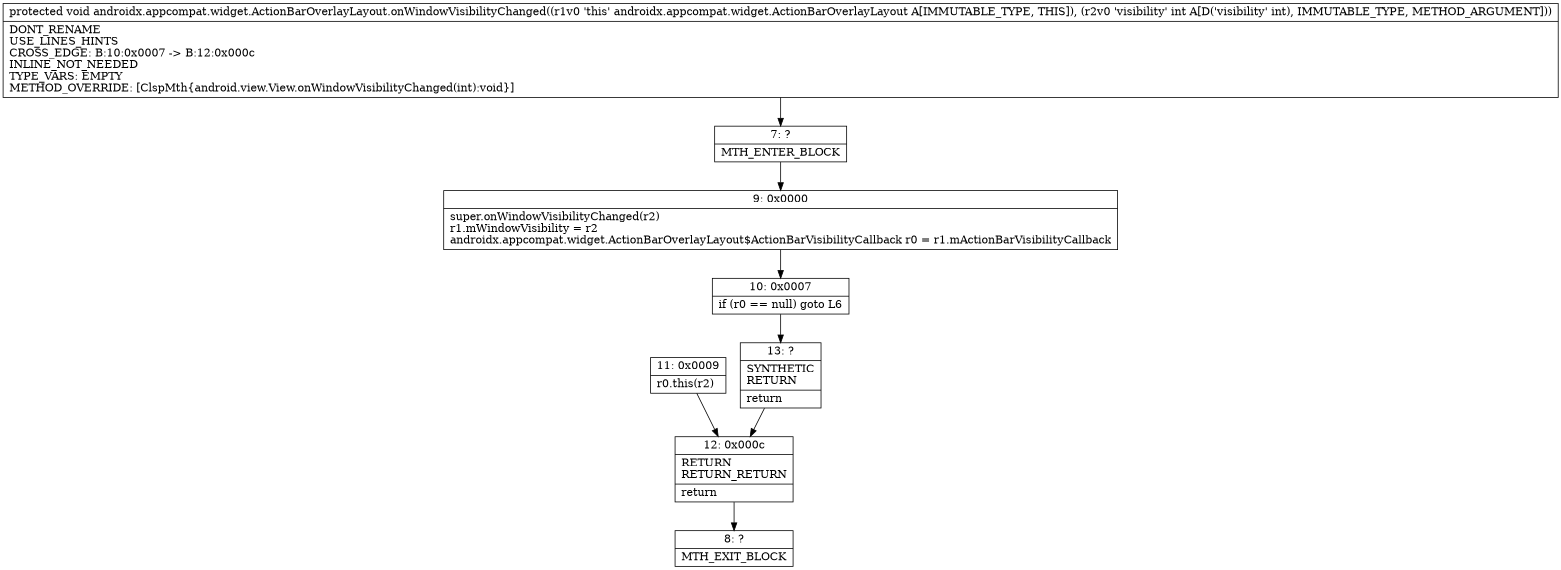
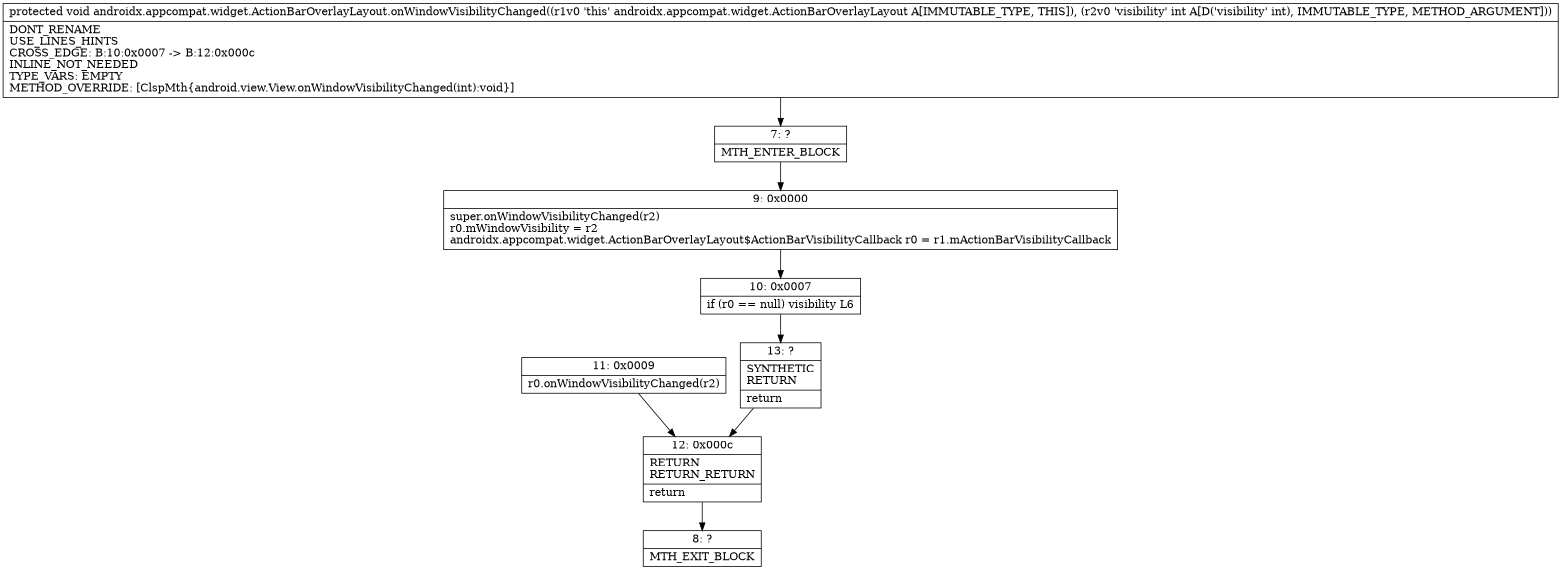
  digraph {
    node [shape=record]
    n1 [label="{7\:\ ?|MTH_ENTER_BLOCK\l}"]
-   n2 [label="{9\:\ 0x0000|super.onWindowVisibilityChanged(r2)\lr1.mWindowVisibility = r2\landroidx.appcompat.widget.ActionBarOverlayLayout$ActionBarVisibilityCallback r0 = r1.mActionBarVisibilityCallback\l}"]
-   n3 [label="{10\:\ 0x0007|if (r0 == null) goto L6\l}"]
+   n2 [label="{9\:\ 0x0000|super.onWindowVisibilityChanged(r2)\lr0.mWindowVisibility = r2\landroidx.appcompat.widget.ActionBarOverlayLayout$ActionBarVisibilityCallback r0 = r1.mActionBarVisibilityCallback\l}"]
+   n3 [label="{10\:\ 0x0007|if (r0 == null) visibility L6\l}"]
    n4 [label="{13\:\ ?|SYNTHETIC\lRETURN\l|return\l}"]
-   n5 [label="{11\:\ 0x0009|r0.this(r2)\l}"]
+   n5 [label="{11\:\ 0x0009|r0.onWindowVisibilityChanged(r2)\l}"]
    n6 [label="{12\:\ 0x000c|RETURN\lRETURN_RETURN\l|return\l}"]
    n7 [label="{8\:\ ?|MTH_EXIT_BLOCK\l}"]
    n8 [label="{protected void androidx.appcompat.widget.ActionBarOverlayLayout.onWindowVisibilityChanged((r1v0 'this' androidx.appcompat.widget.ActionBarOverlayLayout A[IMMUTABLE_TYPE, THIS]), (r2v0 'visibility' int A[D('visibility' int), IMMUTABLE_TYPE, METHOD_ARGUMENT]))  | DONT_RENAME\lUSE_LINES_HINTS\lCROSS_EDGE: B:10:0x0007 \-\> B:12:0x000c\lINLINE_NOT_NEEDED\lTYPE_VARS: EMPTY\lMETHOD_OVERRIDE: [ClspMth\{android.view.View.onWindowVisibilityChanged(int):void\}]\l}"]
    n1 -> n2
    n2 -> n3
    n3 -> n4
    n4 -> n6
    n5 -> n6
    n6 -> n7
    n8 -> n1
  }
